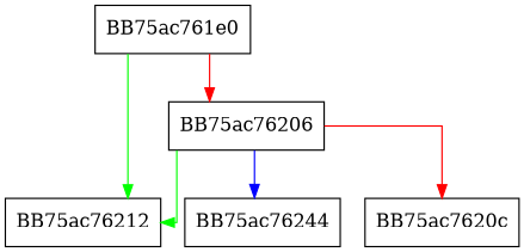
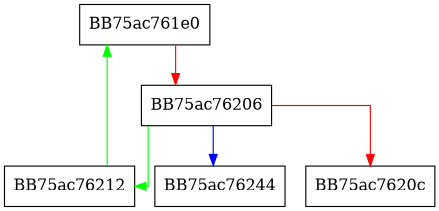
  digraph {
    splines=ortho
    node [shape=box]
    edge [color=green]
    BB75ac761e0
    BB75ac76212
    BB75ac76206
    BB75ac76244
    BB75ac7620c
-   BB75ac761e0 -> BB75ac76212
+   BB75ac76212 -> BB75ac761e0
    BB75ac761e0 -> BB75ac76206 [color=red]
    BB75ac76206 -> BB75ac76212
    BB75ac76206 -> BB75ac76244 [color=blue]
    BB75ac76206 -> BB75ac7620c [color=red]
  }
